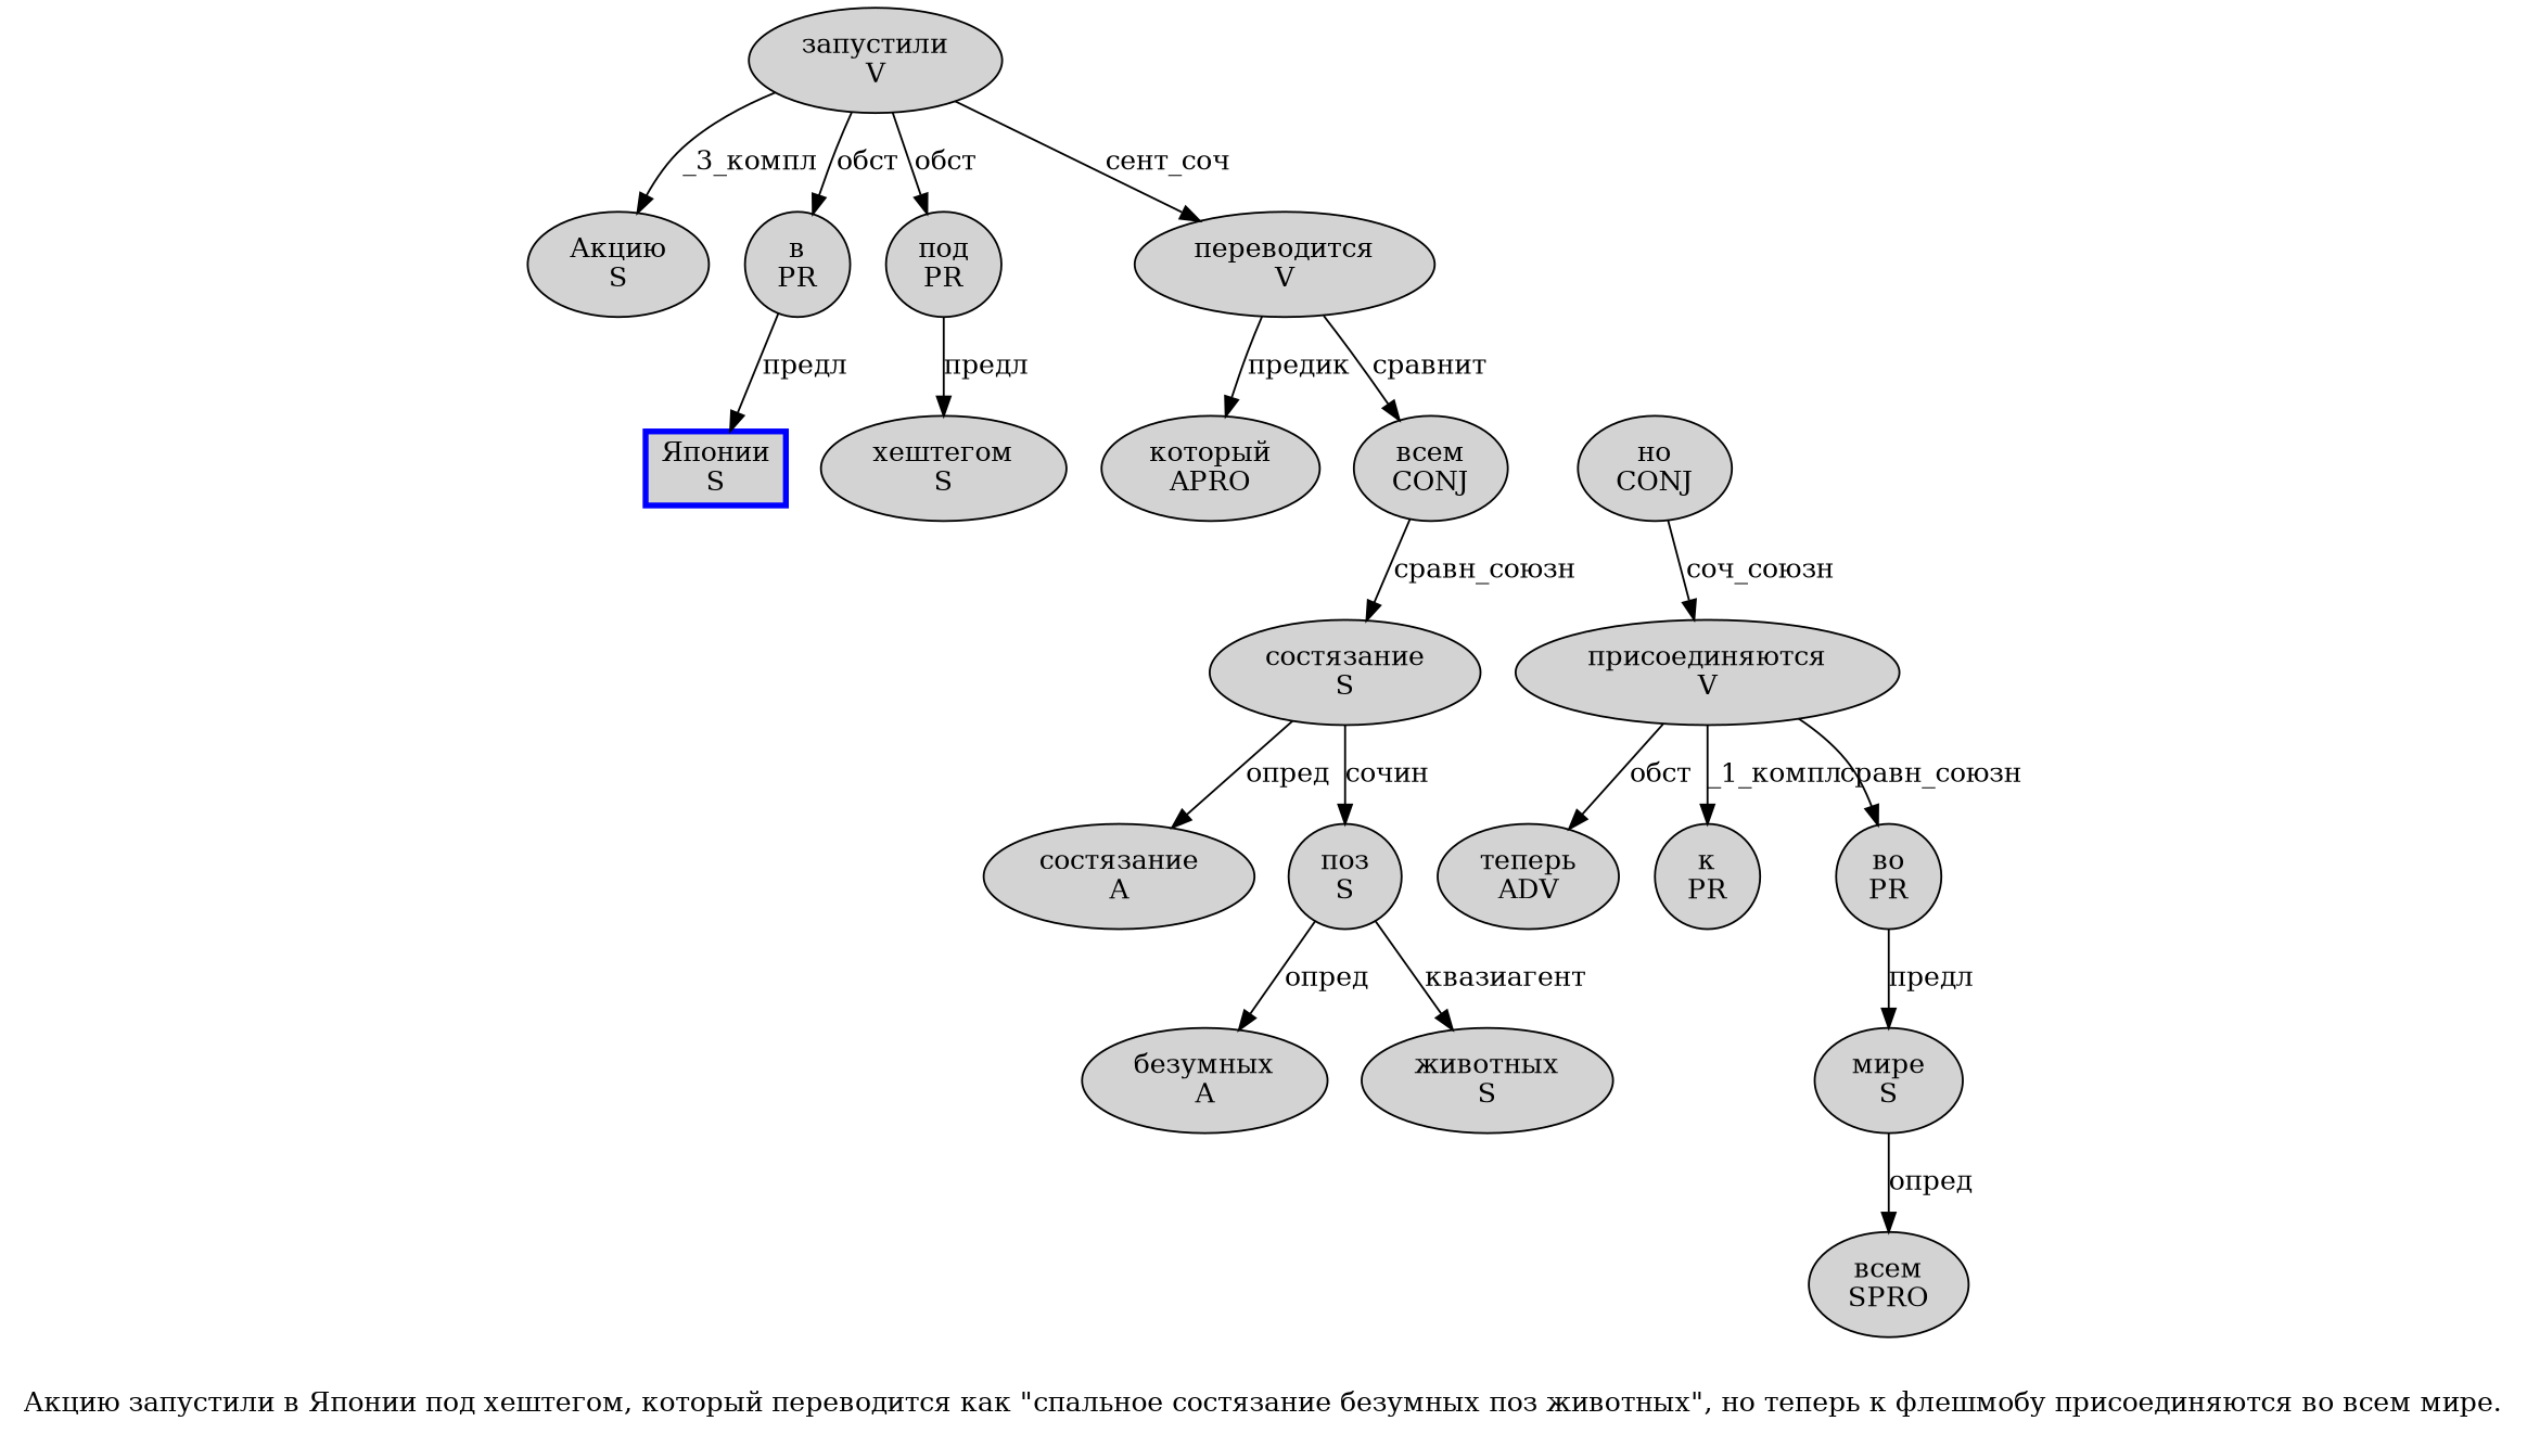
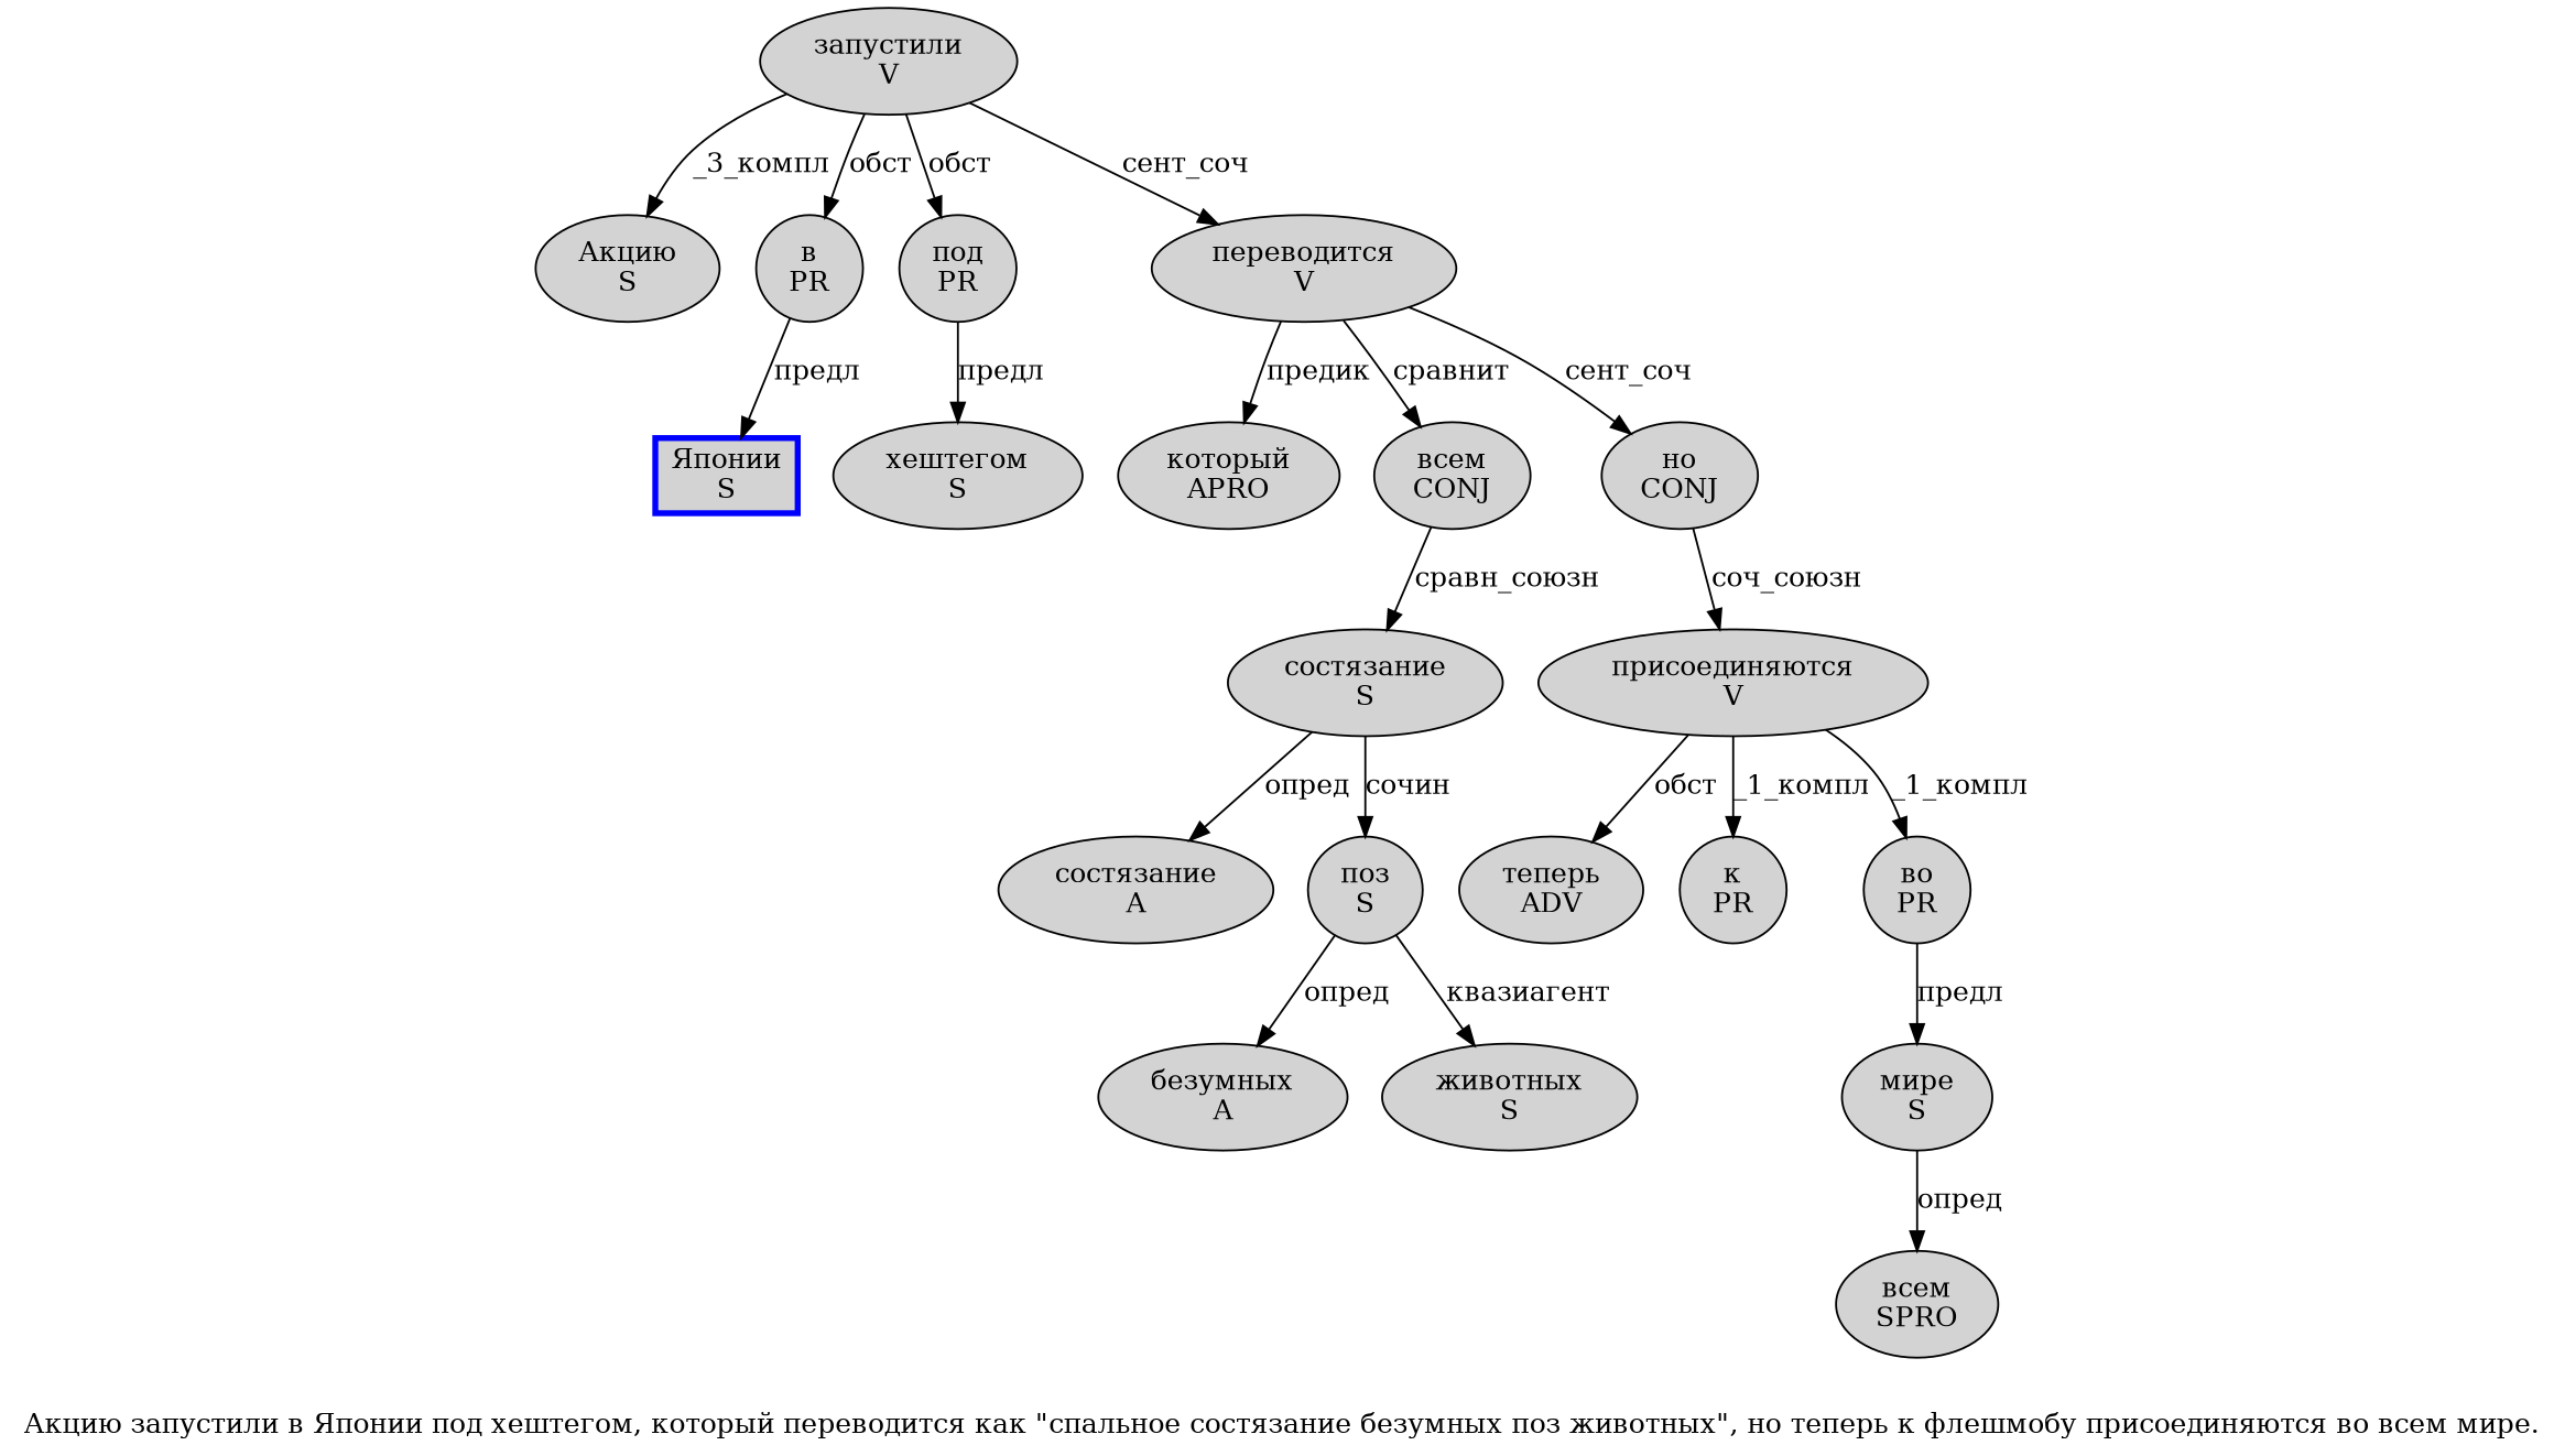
  digraph {
    label="Акцию запустили в Японии под хештегом, который переводится как \"спальное состязание безумных поз животных\", но теперь к флешмобу присоединяются во всем мире."
    node [fillcolor=lightgray penwidth=1 shape=ellipse style=filled]
    n1 [label="Акцию\nS"]
    n2 [label="запустили\nV"]
    n3 [label="в\nPR"]
    n4 [label="под\nPR"]
    n5 [label="переводится\nV"]
    n6 [color=blue label="Японии\nS" penwidth=3 shape=box]
    n7 [label="хештегом\nS"]
    n8 [label="который\nAPRO"]
    n9 [label="всем\nCONJ"]
    n10 [label="но\nCONJ"]
    n11 [label="состязание\nS"]
    n12 [label="присоединяются\nV"]
    n13 [label="состязание\nA"]
    n14 [label="поз\nS"]
    n15 [label="безумных\nA"]
    n16 [label="животных\nS"]
    n17 [label="теперь\nADV"]
    n18 [label="к\nPR"]
    n19 [label="во\nPR"]
    n20 [label="мире\nS"]
    n21 [label="всем\nSPRO"]
    n2 -> n1 [label="_3_компл"]
    n2 -> n3 [label="обст"]
    n2 -> n4 [label="обст"]
    n2 -> n5 [label="сент_соч"]
    n3 -> n6 [label="предл"]
    n4 -> n7 [label="предл"]
    n5 -> n8 [label="предик"]
    n5 -> n9 [label="сравнит"]
+   n5 -> n10 [label="сент_соч"]
    n9 -> n11 [label="сравн_союзн"]
    n10 -> n12 [label="соч_союзн"]
    n11 -> n13 [label="опред"]
    n11 -> n14 [label="сочин"]
    n12 -> n17 [label="обст"]
    n12 -> n18 [label="_1_компл"]
-   n12 -> n19 [label="сравн_союзн"]
+   n12 -> n19 [label="_1_компл"]
    n14 -> n15 [label="опред"]
    n14 -> n16 [label="квазиагент"]
    n19 -> n20 [label="предл"]
    n20 -> n21 [label="опред"]
  }
